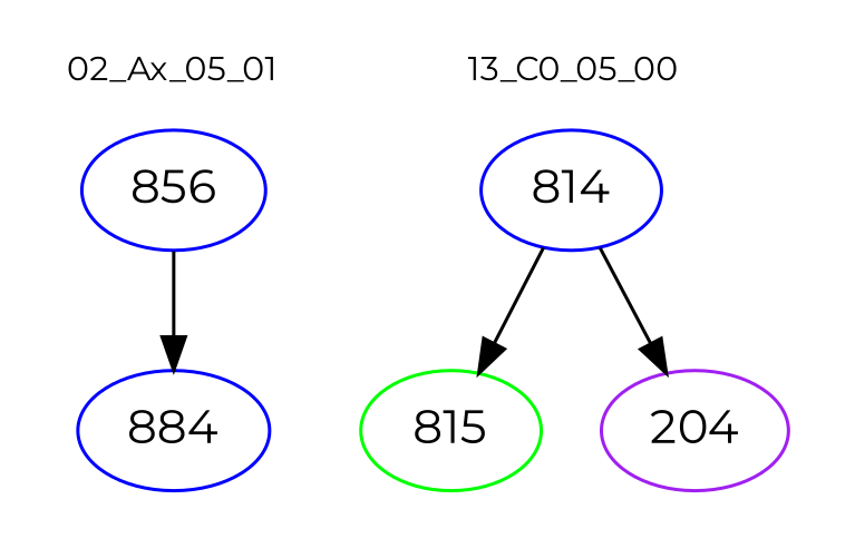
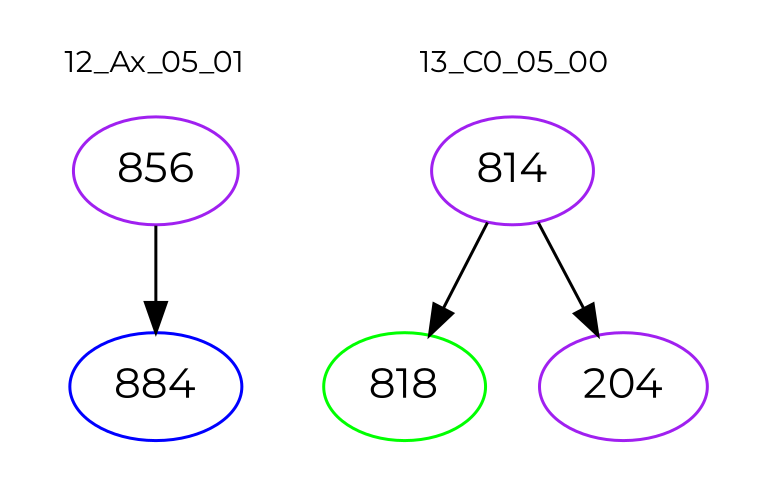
  digraph {
    fontname=Montserrat
    node [color=blue fontname=Montserrat]
    edge [color=black fontname=Montserrat]
-   n1 [label=856]
+   n1 [color=purple label=856]
    n2 [label=884]
-   n3 [label=814]
-   n4 [color=green label=815]
+   n3 [color=purple label=814]
+   n4 [color=green label=818]
    n5 [color=purple label=204]
    subgraph cluster_1 {
      color=white
      fontsize=10
-     label="02_Ax_05_01"
+     label="12_Ax_05_01"
      n1
      n2
    }
    subgraph cluster_2 {
      color=white
      fontsize=10
      label="13_C0_05_00"
      n3
      n4
      n5
    }
    n1 -> n2
    n3 -> n4
    n3 -> n5
  }
